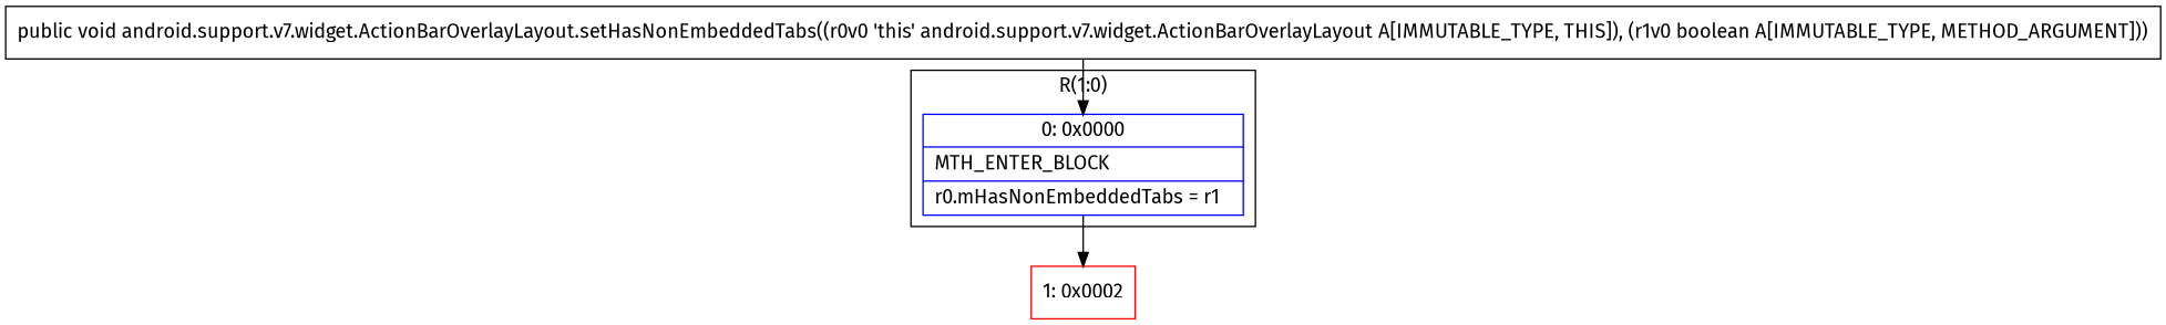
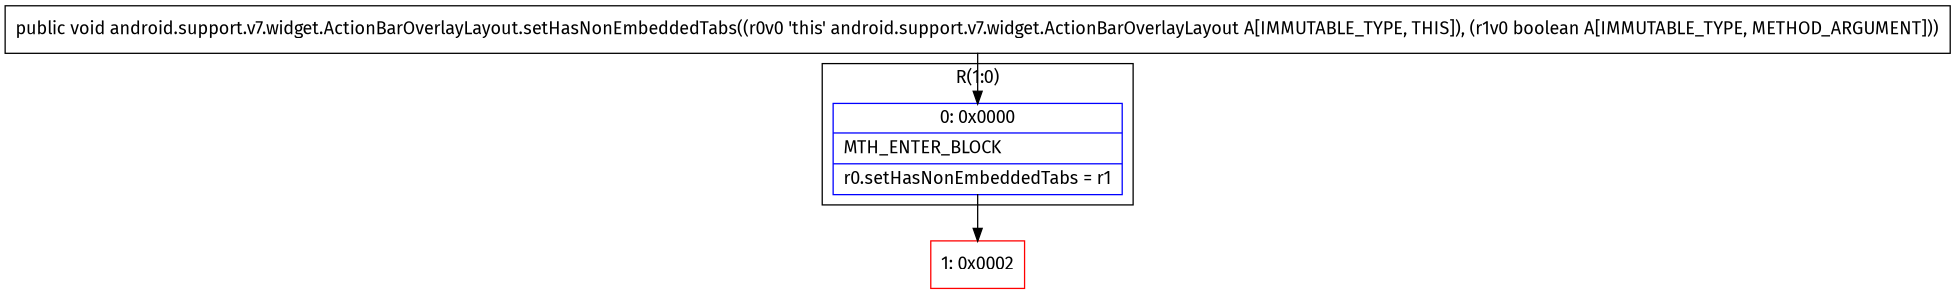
  digraph {
    fontname="Fira Sans"
    node [shape=record fontname="Fira Sans"]
    edge [fontname="Fira Sans"]
-   n1 [color=blue label="{0\:\ 0x0000|MTH_ENTER_BLOCK\l|r0.mHasNonEmbeddedTabs = r1\l}"]
+   n1 [color=blue label="{0\:\ 0x0000|MTH_ENTER_BLOCK\l|r0.setHasNonEmbeddedTabs = r1\l}"]
    n2 [color=red label="{1\:\ 0x0002}"]
    n3 [label="{public void android.support.v7.widget.ActionBarOverlayLayout.setHasNonEmbeddedTabs((r0v0 'this' android.support.v7.widget.ActionBarOverlayLayout A[IMMUTABLE_TYPE, THIS]), (r1v0 boolean A[IMMUTABLE_TYPE, METHOD_ARGUMENT])) }"]
    subgraph cluster_1 {
      label="R(1:0)"
      n1
    }
    n1 -> n2
    n3 -> n1
  }
